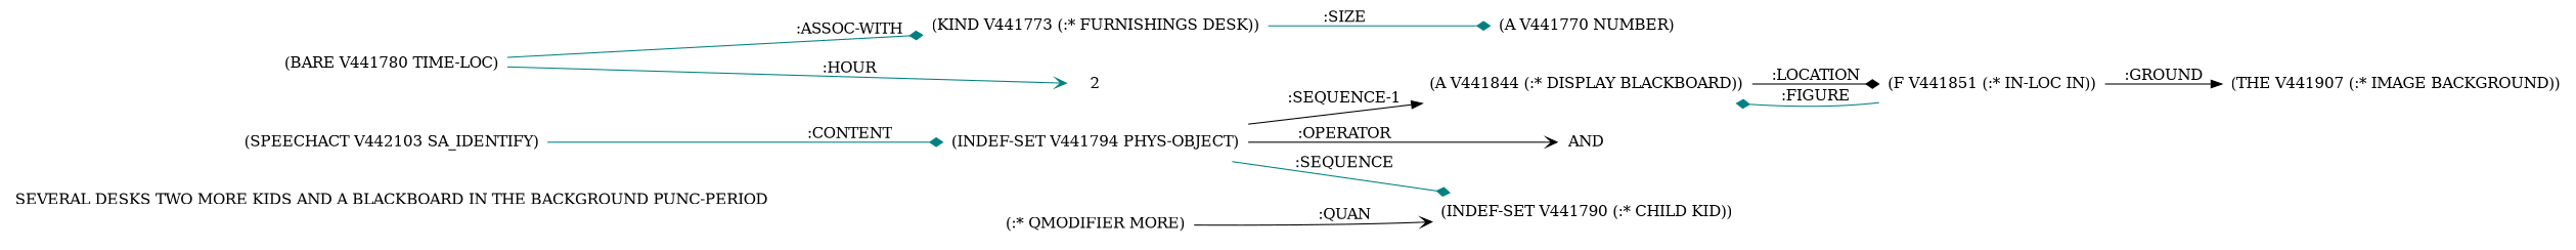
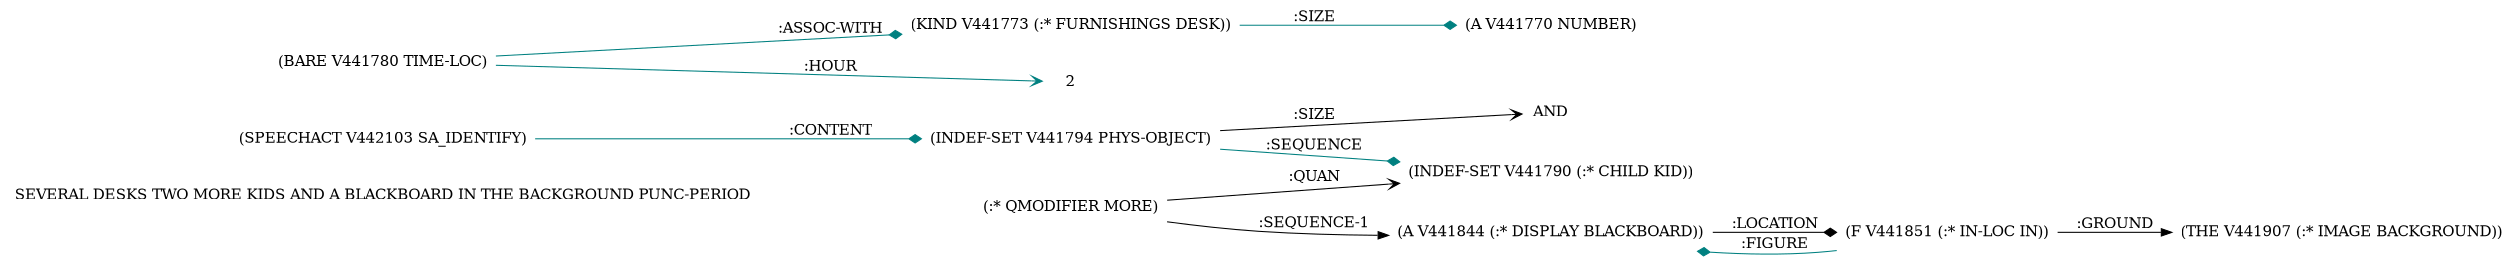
  digraph {
    rankdir=LR
    node [shape=none]
    edge [arrowhead=diamond color=teal]
    "SEVERAL DESKS TWO MORE KIDS AND A BLACKBOARD IN THE BACKGROUND PUNC-PERIOD"
    n2 [label="(SPEECHACT V442103 SA_IDENTIFY)"]
    n3 [label="(INDEF-SET V441794 PHYS-OBJECT)"]
    n4 [label=AND]
    n5 [label="(INDEF-SET V441790 (:* CHILD KID))"]
    n6 [label="(A V441844 (:* DISPLAY BLACKBOARD))"]
    n7 [label="(F V441851 (:* IN-LOC IN))"]
    n8 [label="(:* QMODIFIER MORE)"]
    n9 [label="(THE V441907 (:* IMAGE BACKGROUND))"]
    n10 [label="(BARE V441780 TIME-LOC)"]
    n11 [label="(KIND V441773 (:* FURNISHINGS DESK))"]
    n12 [label=2]
    n13 [label="(A V441770 NUMBER)"]
    n2 -> n3 [label=":CONTENT"]
-   n3 -> n4 [arrowhead=vee color=black label=":OPERATOR"]
+   n3 -> n4 [arrowhead=vee color=black label=":SIZE"]
    n3 -> n5 [label=":SEQUENCE"]
-   n3 -> n6 [arrowhead=normal color=black label=":SEQUENCE-1"]
+   n8 -> n6 [arrowhead=normal color=black label=":SEQUENCE-1"]
    n6 -> n7 [color=black label=":LOCATION"]
    n7 -> n6 [label=":FIGURE"]
    n7 -> n9 [arrowhead=normal color=black label=":GROUND"]
    n8 -> n5 [arrowhead=vee color=black label=":QUAN"]
    n10 -> n11 [label=":ASSOC-WITH"]
    n10 -> n12 [arrowhead=vee label=":HOUR"]
    n11 -> n13 [label=":SIZE"]
  }
